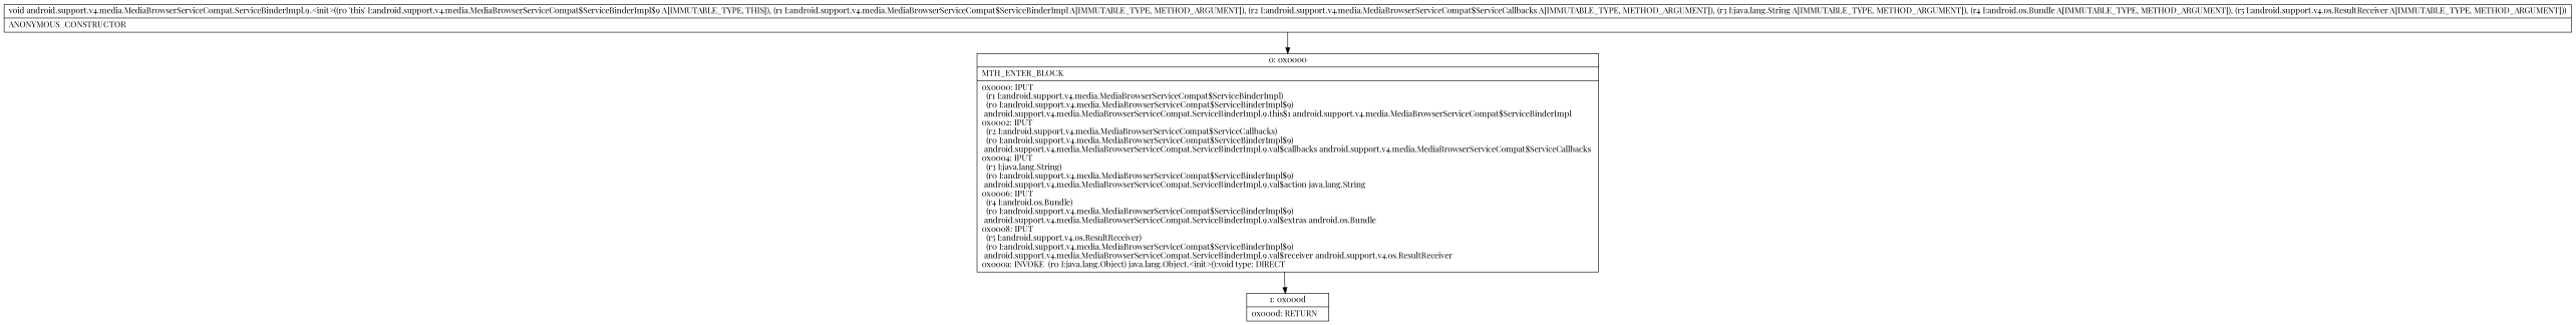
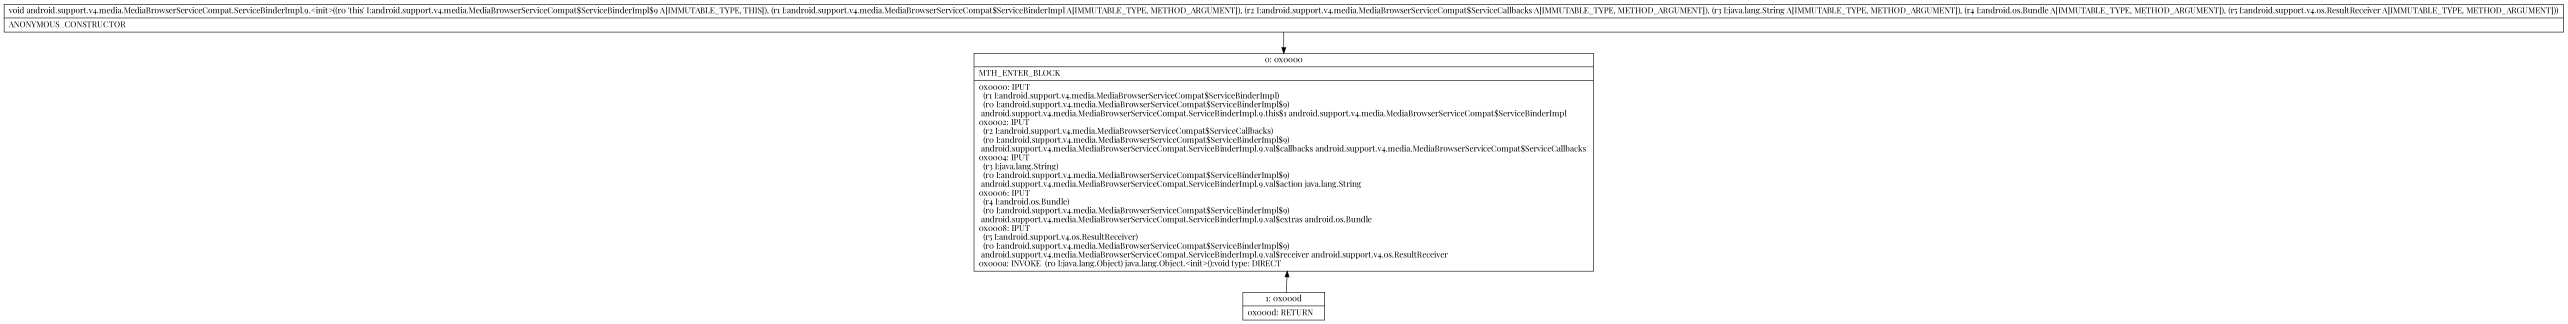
  digraph {
    fontname="Playfair Display"
    node [shape=record fontname="Playfair Display"]
    edge [fontname="Playfair Display"]
    n1 [label="{0\:\ 0x0000|MTH_ENTER_BLOCK\l|0x0000: IPUT  \l  (r1 I:android.support.v4.media.MediaBrowserServiceCompat$ServiceBinderImpl)\l  (r0 I:android.support.v4.media.MediaBrowserServiceCompat$ServiceBinderImpl$9)\l android.support.v4.media.MediaBrowserServiceCompat.ServiceBinderImpl.9.this$1 android.support.v4.media.MediaBrowserServiceCompat$ServiceBinderImpl \l0x0002: IPUT  \l  (r2 I:android.support.v4.media.MediaBrowserServiceCompat$ServiceCallbacks)\l  (r0 I:android.support.v4.media.MediaBrowserServiceCompat$ServiceBinderImpl$9)\l android.support.v4.media.MediaBrowserServiceCompat.ServiceBinderImpl.9.val$callbacks android.support.v4.media.MediaBrowserServiceCompat$ServiceCallbacks \l0x0004: IPUT  \l  (r3 I:java.lang.String)\l  (r0 I:android.support.v4.media.MediaBrowserServiceCompat$ServiceBinderImpl$9)\l android.support.v4.media.MediaBrowserServiceCompat.ServiceBinderImpl.9.val$action java.lang.String \l0x0006: IPUT  \l  (r4 I:android.os.Bundle)\l  (r0 I:android.support.v4.media.MediaBrowserServiceCompat$ServiceBinderImpl$9)\l android.support.v4.media.MediaBrowserServiceCompat.ServiceBinderImpl.9.val$extras android.os.Bundle \l0x0008: IPUT  \l  (r5 I:android.support.v4.os.ResultReceiver)\l  (r0 I:android.support.v4.media.MediaBrowserServiceCompat$ServiceBinderImpl$9)\l android.support.v4.media.MediaBrowserServiceCompat.ServiceBinderImpl.9.val$receiver android.support.v4.os.ResultReceiver \l0x000a: INVOKE  (r0 I:java.lang.Object) java.lang.Object.\<init\>():void type: DIRECT \l}"]
    n2 [label="{1\:\ 0x000d|0x000d: RETURN   \l}"]
    n3 [label="{void android.support.v4.media.MediaBrowserServiceCompat.ServiceBinderImpl.9.\<init\>((r0 'this' I:android.support.v4.media.MediaBrowserServiceCompat$ServiceBinderImpl$9 A[IMMUTABLE_TYPE, THIS]), (r1 I:android.support.v4.media.MediaBrowserServiceCompat$ServiceBinderImpl A[IMMUTABLE_TYPE, METHOD_ARGUMENT]), (r2 I:android.support.v4.media.MediaBrowserServiceCompat$ServiceCallbacks A[IMMUTABLE_TYPE, METHOD_ARGUMENT]), (r3 I:java.lang.String A[IMMUTABLE_TYPE, METHOD_ARGUMENT]), (r4 I:android.os.Bundle A[IMMUTABLE_TYPE, METHOD_ARGUMENT]), (r5 I:android.support.v4.os.ResultReceiver A[IMMUTABLE_TYPE, METHOD_ARGUMENT]))  | ANONYMOUS_CONSTRUCTOR\l}"]
-   n1 -> n2
+   n2 -> n1
    n3 -> n1
  }
